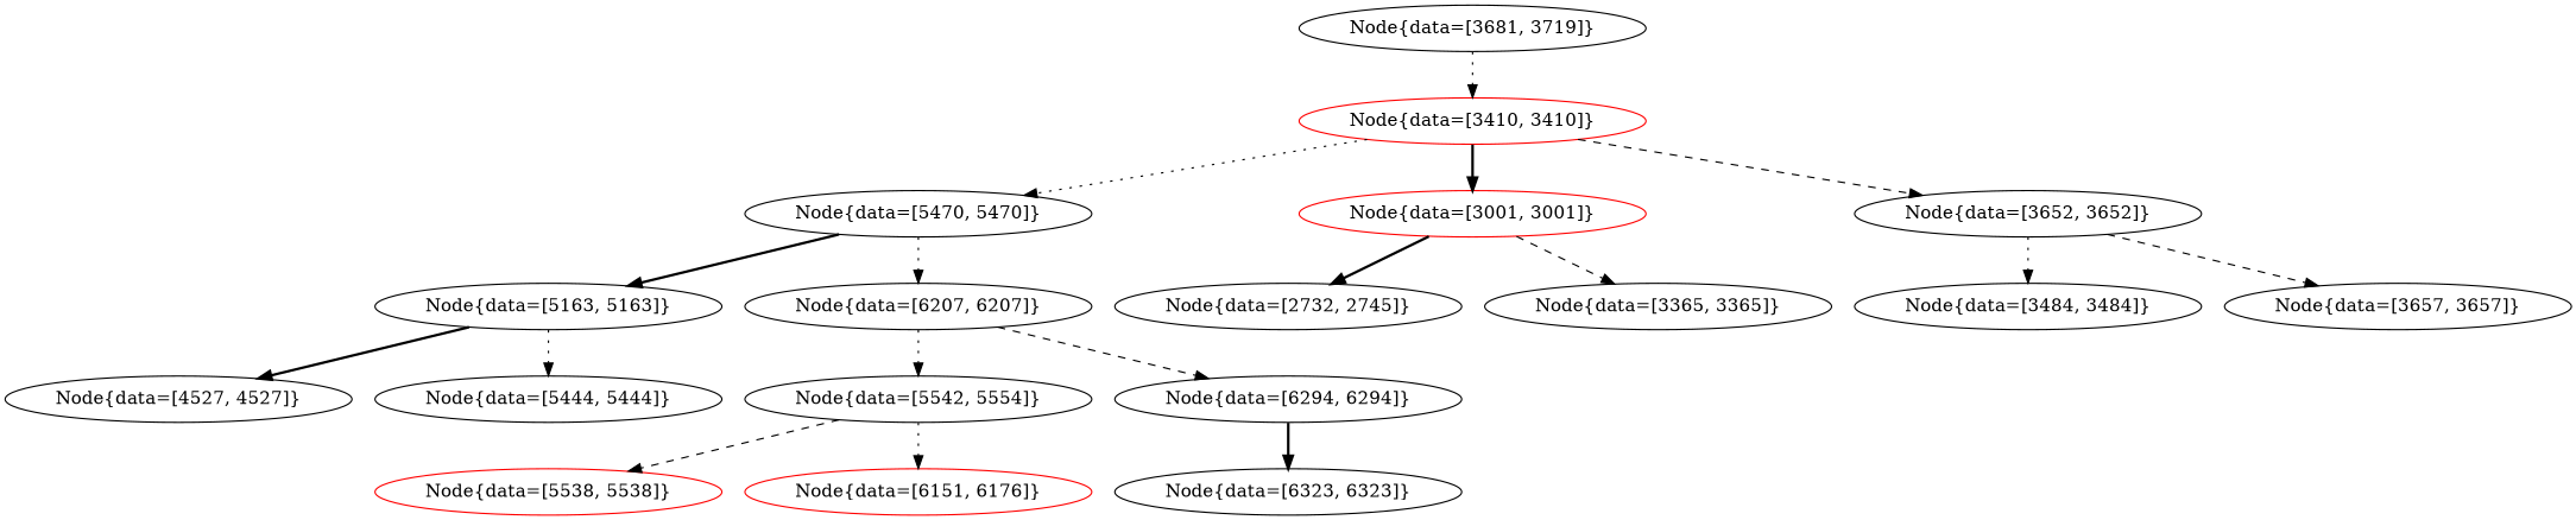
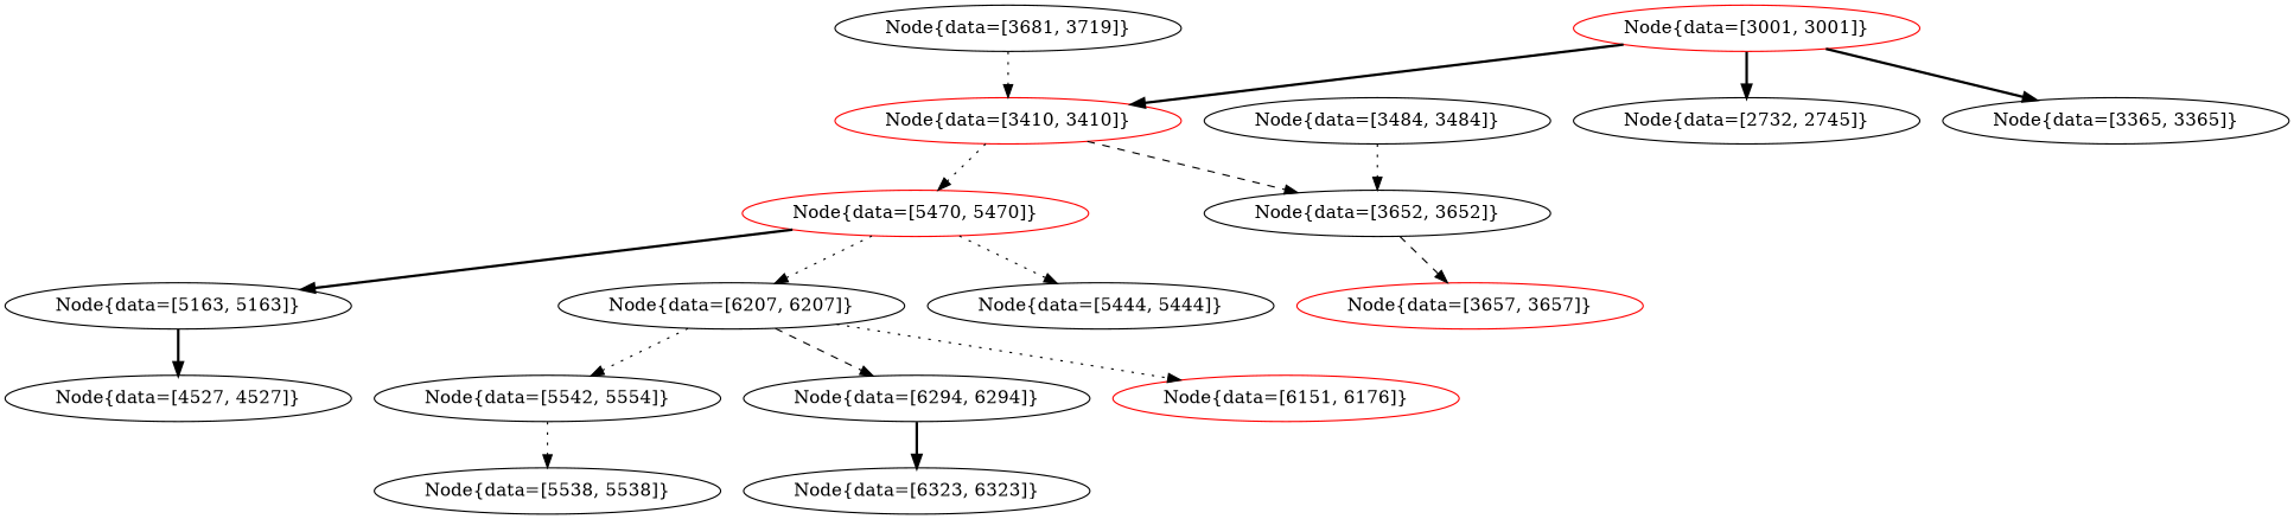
  digraph {
    fontname="DejaVu Serif"
    node [color=black fontname="DejaVu Serif"]
    edge [fontname="DejaVu Serif" style=dotted]
    n1 [label="Node{data=[3681, 3719]}"]
    n2 [color=red label="Node{data=[3410, 3410]}"]
-   n3 [label="Node{data=[5470, 5470]}"]
+   n3 [color=red label="Node{data=[5470, 5470]}"]
    n4 [color=red label="Node{data=[3001, 3001]}"]
    n5 [label="Node{data=[3652, 3652]}"]
    n6 [label="Node{data=[5163, 5163]}"]
    n7 [label="Node{data=[6207, 6207]}"]
    n8 [label="Node{data=[2732, 2745]}"]
    n9 [label="Node{data=[3365, 3365]}"]
    n10 [label="Node{data=[3484, 3484]}"]
-   n11 [label="Node{data=[3657, 3657]}"]
+   n11 [color=red label="Node{data=[3657, 3657]}"]
    n12 [label="Node{data=[4527, 4527]}"]
    n13 [label="Node{data=[5444, 5444]}"]
    n14 [label="Node{data=[5542, 5554]}"]
    n15 [label="Node{data=[6294, 6294]}"]
-   n16 [color=red label="Node{data=[5538, 5538]}"]
+   n16 [label="Node{data=[5538, 5538]}"]
    n17 [color=red label="Node{data=[6151, 6176]}"]
    n18 [label="Node{data=[6323, 6323]}"]
    n1 -> n2
    n2 -> n3
-   n2 -> n4 [style=bold]
+   n4 -> n2 [style=bold]
    n2 -> n5 [style=dashed]
    n3 -> n6 [style=bold]
    n3 -> n7
    n4 -> n8 [style=bold]
-   n4 -> n9 [style=dashed]
-   n5 -> n10
+   n4 -> n9 [style=bold]
+   n10 -> n5
    n5 -> n11 [style=dashed]
    n6 -> n12 [style=bold]
-   n6 -> n13
+   n3 -> n13
    n7 -> n14
    n7 -> n15 [style=dashed]
-   n14 -> n16 [style=dashed]
-   n14 -> n17
+   n14 -> n16
+   n7 -> n17
    n15 -> n18 [style=bold]
  }
